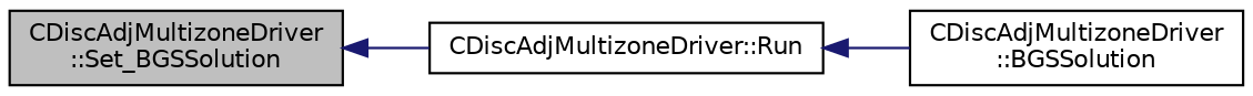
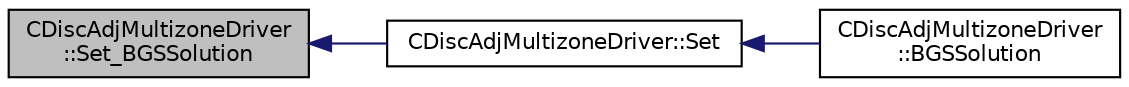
  digraph {
    rankdir=LR
    node [color=black fillcolor=white fontname=Helvetica fontsize=10 shape=record style=filled]
    edge [color=midnightblue dir=back fontname=Helvetica fontsize=10 labelfontname=Helvetica labelfontsize=10 style=solid]
    n1 [fillcolor=grey75 fontcolor=black height=0.2 label="CDiscAdjMultizoneDriver\l::Set_BGSSolution" width=0.4]
-   n2 [height=0.2 label="CDiscAdjMultizoneDriver::Run" width=0.4]
+   n2 [height=0.2 label="CDiscAdjMultizoneDriver::Set" width=0.4]
    n3 [height=0.2 label="CDiscAdjMultizoneDriver\l::BGSSolution" width=0.4]
    n1 -> n2
    n2 -> n3
  }
